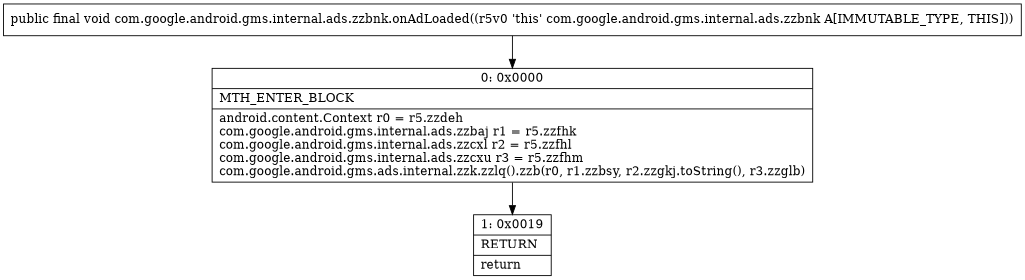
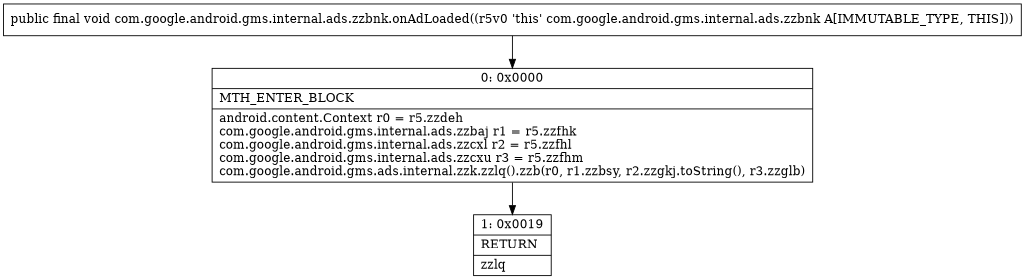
  digraph {
    node [shape=record]
    n1 [label="{0\:\ 0x0000|MTH_ENTER_BLOCK\l|android.content.Context r0 = r5.zzdeh\lcom.google.android.gms.internal.ads.zzbaj r1 = r5.zzfhk\lcom.google.android.gms.internal.ads.zzcxl r2 = r5.zzfhl\lcom.google.android.gms.internal.ads.zzcxu r3 = r5.zzfhm\lcom.google.android.gms.ads.internal.zzk.zzlq().zzb(r0, r1.zzbsy, r2.zzgkj.toString(), r3.zzglb)\l}"]
-   n2 [label="{1\:\ 0x0019|RETURN\l|return\l}"]
+   n2 [label="{1\:\ 0x0019|RETURN\l|zzlq\l}"]
    n3 [label="{public final void com.google.android.gms.internal.ads.zzbnk.onAdLoaded((r5v0 'this' com.google.android.gms.internal.ads.zzbnk A[IMMUTABLE_TYPE, THIS])) }"]
    n1 -> n2
    n3 -> n1
  }
